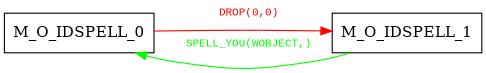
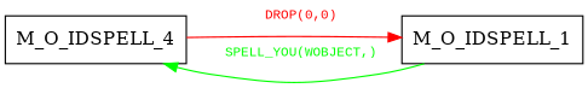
  digraph {
    rankdir=LR
    node [shape=record]
-   M_O_IDSPELL_0
+   M_O_IDSPELL_0 [label=M_O_IDSPELL_4]
    M_O_IDSPELL_1
    M_O_IDSPELL_0 -> M_O_IDSPELL_1 [color=red fontcolor=red label=< <font face="Courier New" point-size="10"> DROP(0,0)<br/> </font>>]
    M_O_IDSPELL_1 -> M_O_IDSPELL_0 [color=green fontcolor=green label=< <font face="Courier New" point-size="10"> SPELL_YOU(WOBJECT,)<br/> </font>>]
  }
